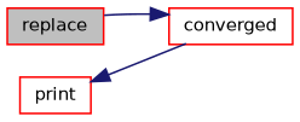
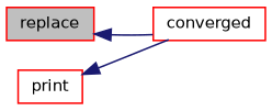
  digraph {
    rankdir=LR
    node [color=red fontname=Helvetica fontsize=10 shape=record]
    edge [color=midnightblue dir=back fontname=Helvetica fontsize=10 labelfontname=Helvetica labelfontsize=10 style=solid]
    n1 [fillcolor=grey75 fontcolor=black height=0.2 label=replace style=filled width=0.4]
    n2 [height=0.2 label=converged width=0.4]
    n3 [height=0.2 label=print width=0.4]
-   n2 -> n1
+   n1 -> n2
    n3 -> n2
  }
